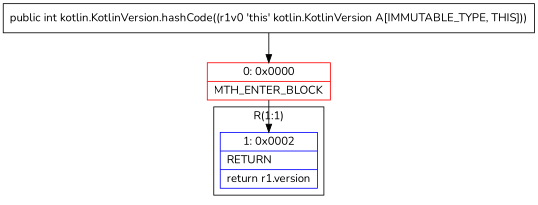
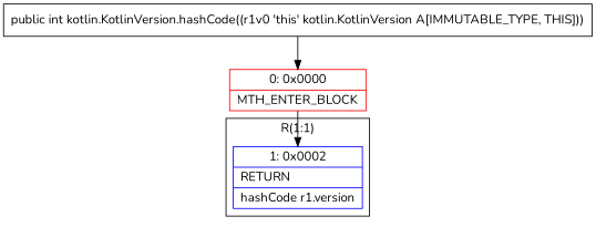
  digraph {
    fontname=Nunito
    node [shape=record fontname=Nunito]
    edge [fontname=Nunito]
-   n1 [color=blue label="{1\:\ 0x0002|RETURN\l|return r1.version\l}"]
+   n1 [color=blue label="{1\:\ 0x0002|RETURN\l|hashCode r1.version\l}"]
    n2 [color=red label="{0\:\ 0x0000|MTH_ENTER_BLOCK\l}"]
    n3 [label="{public int kotlin.KotlinVersion.hashCode((r1v0 'this' kotlin.KotlinVersion A[IMMUTABLE_TYPE, THIS])) }"]
    subgraph cluster_1 {
      label="R(1:1)"
      n1
    }
    n2 -> n1
    n3 -> n2
  }
